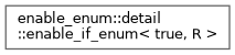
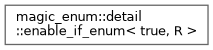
  digraph {
    rankdir=LR
-   n1 [color=grey40 fillcolor=white fontname=Helvetica fontsize=10 height=0.2 label="enable_enum::detail\l::enable_if_enum\< true, R \>" shape=box style=filled width=0.4]
+   n1 [color=grey40 fillcolor=white fontname=Helvetica fontsize=10 height=0.2 label="magic_enum::detail\l::enable_if_enum\< true, R \>" shape=box style=filled width=0.4]
  }
